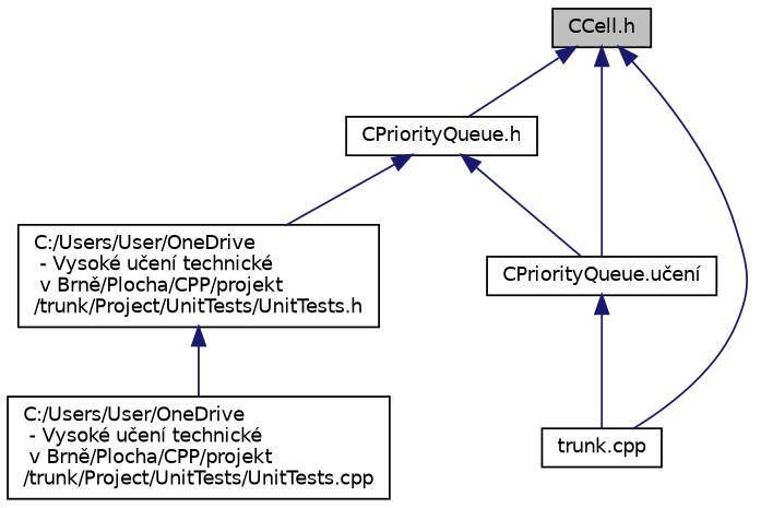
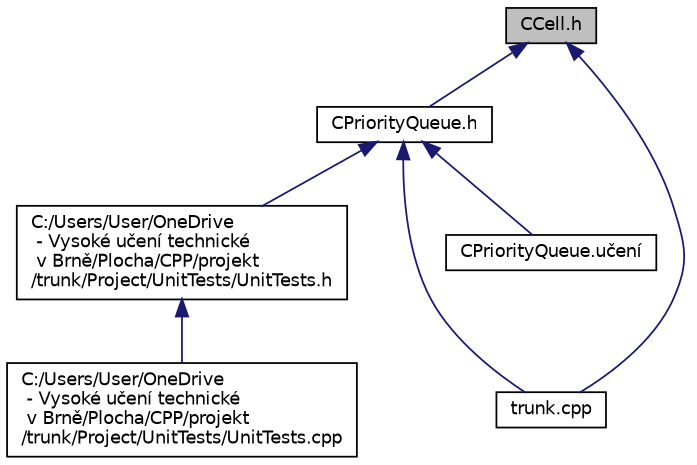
  digraph {
    fontname="DejaVu Sans"
    node [color=black fillcolor=white fontname="DejaVu Sans" fontsize=10 shape=record style=filled]
    edge [color=midnightblue dir=back fontname="DejaVu Sans" fontsize=10 labelfontname=Helvetica labelfontsize=10 style=solid]
    n1 [fillcolor=grey75 fontcolor=black height=0.2 label="CCell.h" width=0.4]
    n2 [height=0.2 label="CPriorityQueue.učení" width=0.4]
    n3 [height=0.2 label="CPriorityQueue.h" width=0.4]
    n4 [height=0.2 label="trunk.cpp" width=0.4]
    n5 [height=0.2 label="C:/Users/User/OneDrive\l - Vysoké učení technické\l v Brně/Plocha/CPP/projekt\l/trunk/Project/UnitTests/UnitTests.h" width=0.4]
    n6 [height=0.2 label="C:/Users/User/OneDrive\l - Vysoké učení technické\l v Brně/Plocha/CPP/projekt\l/trunk/Project/UnitTests/UnitTests.cpp" width=0.4]
-   n1 -> n2
    n1 -> n3
    n1 -> n4
    n3 -> n2
-   n2 -> n4
+   n3 -> n4
    n3 -> n5
    n5 -> n6
  }
